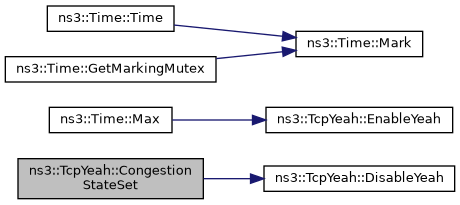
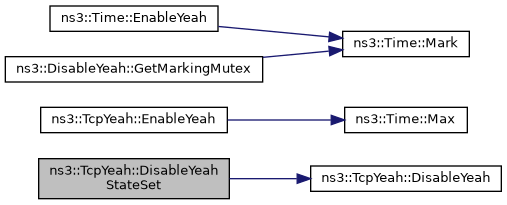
  digraph {
    rankdir=LR
    node [color=black fillcolor=white fontname=Helvetica fontsize=10 shape=record style=filled]
    edge [color=midnightblue fontname=Helvetica fontsize=10 labelfontname=Helvetica labelfontsize=10 style=solid]
-   n1 [fillcolor=grey75 fontcolor=black height=0.2 label="ns3::TcpYeah::Congestion\lStateSet" width=0.4]
+   n1 [fillcolor=grey75 fontcolor=black height=0.2 label="ns3::TcpYeah::DisableYeah\lStateSet" width=0.4]
    n2 [height=0.2 label="ns3::TcpYeah::DisableYeah" width=0.4]
    n3 [height=0.2 label="ns3::TcpYeah::EnableYeah" width=0.4]
    n4 [height=0.2 label="ns3::Time::Max" width=0.4]
-   n5 [height=0.2 label="ns3::Time::Time" width=0.4]
+   n5 [height=0.2 label="ns3::Time::EnableYeah" width=0.4]
    n6 [height=0.2 label="ns3::Time::Mark" width=0.4]
-   n7 [height=0.2 label="ns3::Time::GetMarkingMutex" width=0.4]
+   n7 [height=0.2 label="ns3::DisableYeah::GetMarkingMutex" width=0.4]
    n1 -> n2
-   n4 -> n3
+   n3 -> n4
    n5 -> n6
    n7 -> n6
  }
